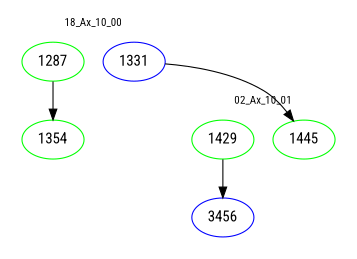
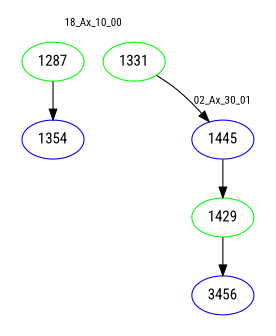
  digraph {
    fontname="Roboto Condensed"
    node [color=green fontname="Roboto Condensed"]
    edge [color=black fontname="Roboto Condensed"]
-   n1 [label=1445]
+   n1 [color=blue label=1445]
    n2 [label=1429]
    n3 [color=blue label=3456]
-   n4 [color=blue label=1331]
+   n4 [label=1331]
    n5 [label=1287]
-   n6 [label=1354]
+   n6 [color=blue label=1354]
    subgraph cluster_1 {
      color=white
      fontsize=10
-     label="02_Ax_10_01"
+     label="02_Ax_30_01"
      n1
      n2
      n3
    }
    subgraph cluster_2 {
      color=white
      fontsize=10
      label="18_Ax_10_00"
      n4
      n5
      n6
    }
+   n1 -> n2
    n2 -> n3
    n4 -> n1
    n5 -> n6
  }
